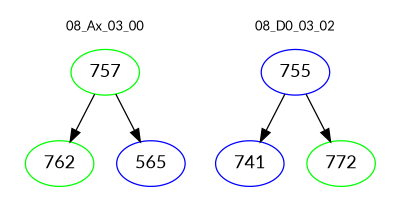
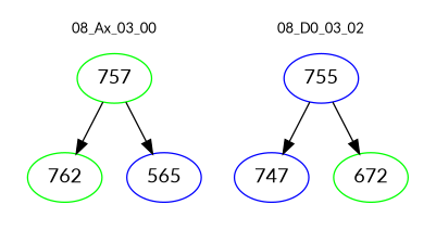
  digraph {
    fontname=Lato
    node [color=green fontname=Lato]
    edge [color=black fontname=Lato]
    n1 [label=757]
    n2 [label=762]
    n3 [color=blue label=565]
    n4 [color=blue label=755]
-   n5 [color=blue label=741]
-   n6 [label=772]
+   n5 [color=blue label=747]
+   n6 [label=672]
    subgraph cluster_1 {
      color=white
      fontsize=10
      label="08_Ax_03_00"
      n1
      n2
      n3
    }
    subgraph cluster_2 {
      color=white
      fontsize=10
      label="08_D0_03_02"
      n4
      n5
      n6
    }
    n1 -> n2
    n1 -> n3
    n4 -> n5
    n4 -> n6
  }
